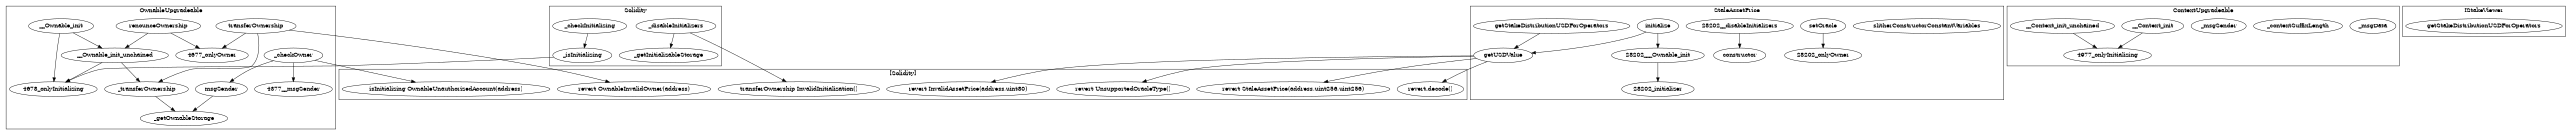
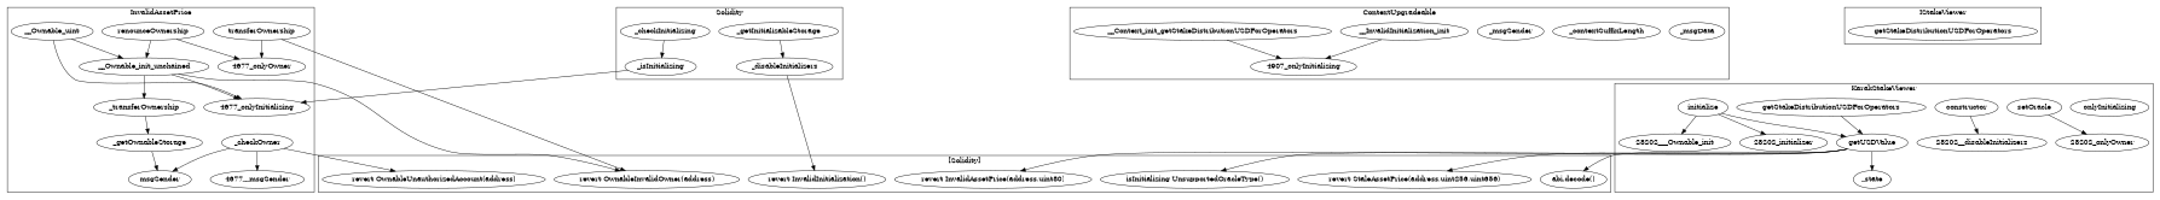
  strict digraph {
    n1 [label=_getInitializableStorage]
    n2 [label=_isInitializing]
    n3 [label=_checkInitializing]
    n4 [label=_disableInitializers]
    n5 [label=_transferOwnership]
    n6 [label=_getOwnableStorage]
    n7 [label=__Ownable_init_unchained]
-   "4677_onlyInitializing" [label="4678_onlyInitializing"]
+   "4677_onlyInitializing"
    n9 [label=_checkOwner]
    n10 [label=msgSender]
-   "4677__msgSender" [label="4377__msgSender"]
+   "4677__msgSender"
    n12 [label=transferOwnership]
    "4677_onlyOwner"
    n14 [label=renounceOwnership]
-   n15 [label=__Ownable_init]
-   n16 [label=slitherConstructorConstantVariables]
+   n15 [label=__Ownable_uint]
+   n16 [label=onlyInitializing]
    n17 [label=getUSDValue]
+   n18 [label=_state]
    n19 [label=setOracle]
    "28202_onlyOwner"
    n21 [label=constructor]
    "28202__disableInitializers"
    n23 [label=getStakeDistributionUSDForOperators]
    n24 [label=initialize]
    "28202___Ownable_init"
    "28202_initializer"
    n27 [label=_msgData]
    n28 [label=_contextSuffixLength]
    n29 [label=_msgSender]
-   n30 [label=__Context_init]
-   "4977_onlyInitializing"
-   n32 [label=__Context_init_unchained]
+   n30 [label=__InvalidInitialization_init]
+   "4977_onlyInitializing" [label="4907_onlyInitializing"]
+   n32 [label=__Context_init_getStakeDistributionUSDForOperators]
    n33 [label=getStakeDistributionUSDForOperators]
-   "revert InvalidInitialization()" [label="transferOwnership InvalidInitialization()"]
+   "revert InvalidInitialization()"
    "revert OwnableInvalidOwner(address)"
-   "revert OwnableUnauthorizedAccount(address)" [label="isInitializing OwnableUnauthorizedAccount(address)"]
-   "revert StaleAssetPrice(address,uint256,uint256)"
-   "revert UnsupportedOracleType()"
+   "revert OwnableUnauthorizedAccount(address)"
+   "revert StaleAssetPrice(address,uint256,uint256)" [label="revert StaleAssetPrice(address,uint256,uint656)"]
+   "revert UnsupportedOracleType()" [label="isInitializing UnsupportedOracleType()"]
    "revert InvalidAssetPrice(address,uint80)"
-   "abi.decode()" [label="revert.decode()"]
+   "abi.decode()"
    subgraph cluster_1 {
      label=Solidity
      n1
      n2
      n3
      n4
    }
    subgraph cluster_2 {
-     label=OwnableUpgradeable
+     label=InvalidAssetPrice
      n5
      n6
      n7
      "4677_onlyInitializing"
      n9
      n10
      "4677__msgSender"
      n12
      "4677_onlyOwner"
      n14
      n15
    }
    subgraph cluster_3 {
-     label=StaleAssetPrice
+     label=KarakStakeViewer
      n16
      n17
+     n18
      n19
      "28202_onlyOwner"
      n21
      "28202__disableInitializers"
      n23
      n24
      "28202___Ownable_init"
      "28202_initializer"
    }
    subgraph cluster_4 {
      label=ContextUpgradeable
      n27
      n28
      n29
      n30
      "4977_onlyInitializing"
      n32
    }
    subgraph cluster_5 {
      label=IStakeViewer
      n33
    }
    subgraph cluster_6 {
      label="[Solidity]"
      "revert InvalidInitialization()"
      "revert OwnableInvalidOwner(address)"
      "revert OwnableUnauthorizedAccount(address)"
      "revert StaleAssetPrice(address,uint256,uint256)"
      "revert UnsupportedOracleType()"
      "revert InvalidAssetPrice(address,uint80)"
      "abi.decode()"
    }
    n2 -> "4677_onlyInitializing"
    n3 -> n2
-   n4 -> n1
+   n1 -> n4
    n4 -> "revert InvalidInitialization()"
    n5 -> n6
    n7 -> n5
    n7 -> "4677_onlyInitializing"
+   n7 -> "revert OwnableInvalidOwner(address)"
    n9 -> n10
    n9 -> "4677__msgSender"
    n9 -> "revert OwnableUnauthorizedAccount(address)"
-   n10 -> n6
-   n12 -> n5
+   n6 -> n10
    n12 -> "4677_onlyOwner"
    n12 -> "revert OwnableInvalidOwner(address)"
    n14 -> n7
    n14 -> "4677_onlyOwner"
    n15 -> n7
    n15 -> "4677_onlyInitializing"
+   n17 -> n18
    n17 -> "revert StaleAssetPrice(address,uint256,uint256)"
    n17 -> "revert UnsupportedOracleType()"
    n17 -> "revert InvalidAssetPrice(address,uint80)"
    n17 -> "abi.decode()"
    n19 -> "28202_onlyOwner"
-   "28202__disableInitializers" -> n21
+   n21 -> "28202__disableInitializers"
    n23 -> n17
    n24 -> n17
    n24 -> "28202___Ownable_init"
-   "28202___Ownable_init" -> "28202_initializer"
+   n24 -> "28202_initializer"
    n30 -> "4977_onlyInitializing"
    n32 -> "4977_onlyInitializing"
  }
